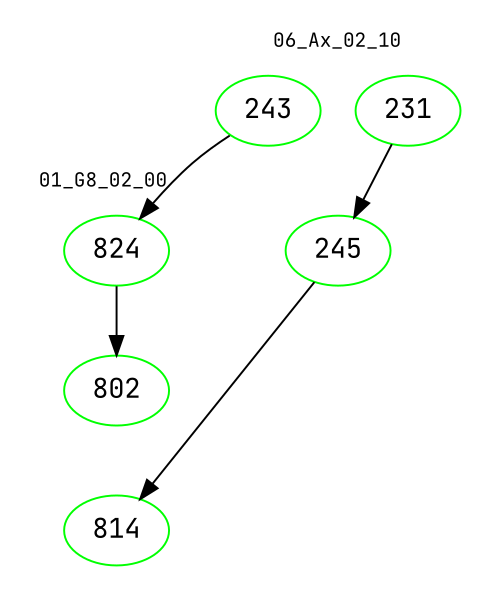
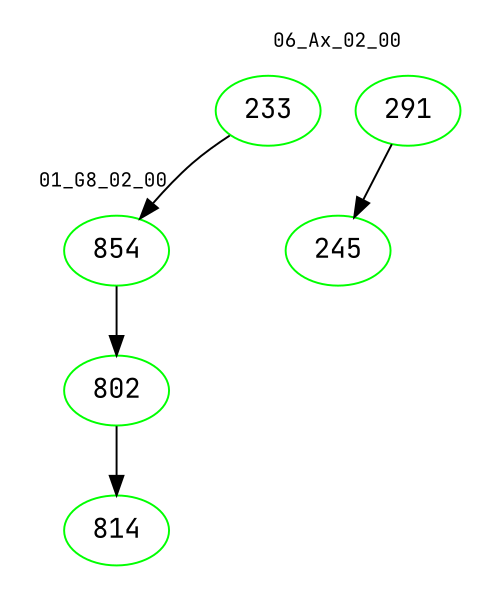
  digraph {
    fontname="JetBrains Mono"
    node [color=green fontname="JetBrains Mono"]
    edge [color=black fontname="JetBrains Mono"]
-   n1 [label=243]
-   n2 [label=231]
+   n1 [label=233]
+   n2 [label=291]
    n3 [label=245]
-   n4 [label=824]
+   n4 [label=854]
    n5 [label=802]
    n6 [label=814]
    subgraph cluster_1 {
      color=white
      fontsize=10
-     label="06_Ax_02_10"
+     label="06_Ax_02_00"
      n1
      n2
      n3
    }
    subgraph cluster_2 {
      color=white
      fontsize=10
      label="01_G8_02_00"
      n4
      n5
      n6
    }
    n1 -> n4
    n2 -> n3
    n4 -> n5
-   n3 -> n6
+   n5 -> n6
  }
